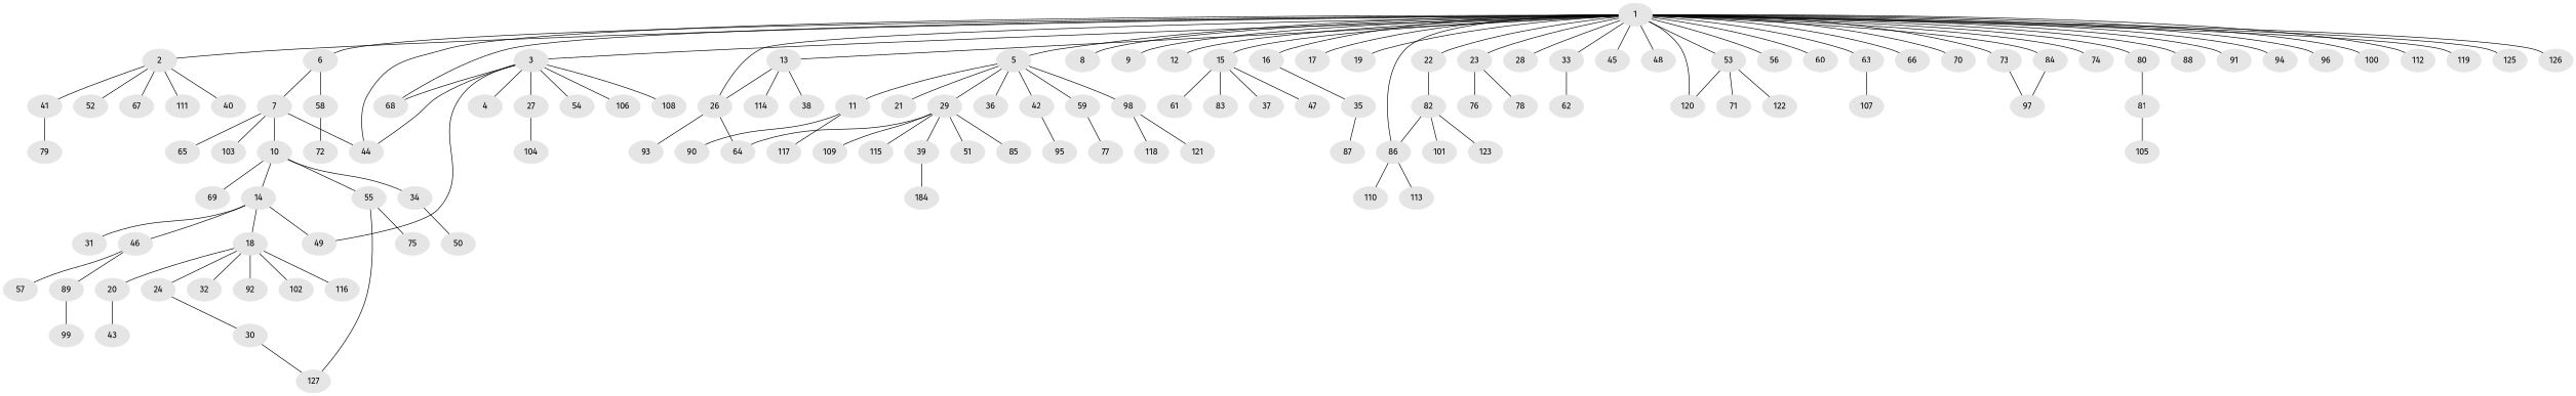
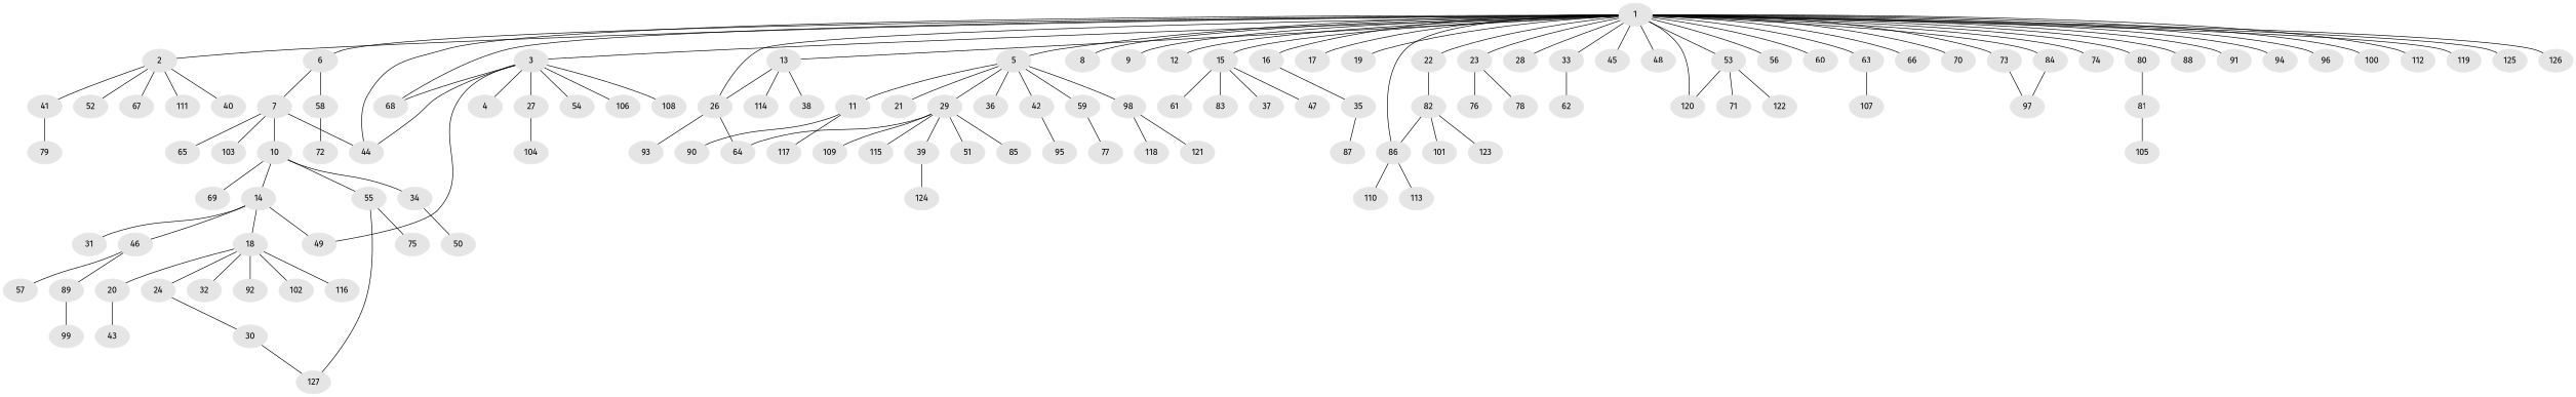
  graph {
    fontname="Fira Sans"
    node [color=gray90 fontname="Fira Sans" style=filled]
    edge [fontname="Fira Sans"]
    1
    2
    3
    5
    6
    8
    9
    12
    13
    15
    16
    17
    19
    22
    23
    26
    28
    33
    44
    45
    48
    53
    56
    60
    63
    66
    68
    70
    73
    74
    80
    84
    86
    88
    91
    94
    96
    100
    112
    119
    120
    125
    126
    40
    41
    52
    67
    111
    4
    27
    49
    54
    106
    108
    11
    21
    29
    36
    42
    59
    98
    7
    58
    38
    114
    37
    47
    61
    83
    35
    82
    76
    78
    64
    93
    62
    71
    122
    107
    97
    81
    110
    113
    79
    104
    90
    117
    39
    51
    85
    109
    115
    95
    77
    118
    121
    10
    65
    103
    72
    14
    34
    55
    69
    18
    31
    46
    50
    127
    75
    20
    24
    32
    92
    102
    116
    57
    89
    87
    43
    30
    101
    123
-   124 [label=184]
+   124
    99
    105
    1 -- 2
    1 -- 3
    1 -- 5
    1 -- 6
    1 -- 8
    1 -- 9
    1 -- 12
    1 -- 13
    1 -- 15
    1 -- 16
    1 -- 17
    1 -- 19
    1 -- 22
    1 -- 23
    1 -- 26
    1 -- 28
    1 -- 33
    1 -- 44
    1 -- 45
    1 -- 48
    1 -- 53
    1 -- 56
    1 -- 60
    1 -- 63
    1 -- 66
    1 -- 68
    1 -- 70
    1 -- 73
    1 -- 74
    1 -- 80
    1 -- 84
    1 -- 86
    1 -- 88
    1 -- 91
    1 -- 94
    1 -- 96
    1 -- 100
    1 -- 112
    1 -- 119
    1 -- 120
    1 -- 125
    1 -- 126
    2 -- 40
    2 -- 41
    2 -- 52
    2 -- 67
    2 -- 111
    3 -- 44
    3 -- 68
    3 -- 4
    3 -- 27
    3 -- 49
    3 -- 54
    3 -- 106
    3 -- 108
    5 -- 11
    5 -- 21
    5 -- 29
    5 -- 36
    5 -- 42
    5 -- 59
    5 -- 98
    6 -- 7
    6 -- 58
    13 -- 26
    13 -- 38
    13 -- 114
    15 -- 37
    15 -- 47
    15 -- 61
    15 -- 83
    16 -- 35
    22 -- 82
    23 -- 76
    23 -- 78
    26 -- 64
    26 -- 93
    33 -- 62
    53 -- 120
    53 -- 71
    53 -- 122
    63 -- 107
    73 -- 97
    80 -- 81
    84 -- 97
    86 -- 110
    86 -- 113
    41 -- 79
    27 -- 104
    11 -- 90
    11 -- 117
    29 -- 64
    29 -- 39
    29 -- 51
    29 -- 85
    29 -- 109
    29 -- 115
    42 -- 95
    59 -- 77
    98 -- 118
    98 -- 121
    7 -- 44
    7 -- 10
    7 -- 65
    7 -- 103
    58 -- 72
    35 -- 87
    82 -- 86
    82 -- 101
    82 -- 123
    81 -- 105
    39 -- 124
    10 -- 14
    10 -- 34
    10 -- 55
    10 -- 69
    14 -- 49
    14 -- 18
    14 -- 31
    14 -- 46
    34 -- 50
    55 -- 127
    55 -- 75
    18 -- 20
    18 -- 24
    18 -- 32
    18 -- 92
    18 -- 102
    18 -- 116
    46 -- 57
    46 -- 89
    20 -- 43
    24 -- 30
    89 -- 99
    30 -- 127
  }
